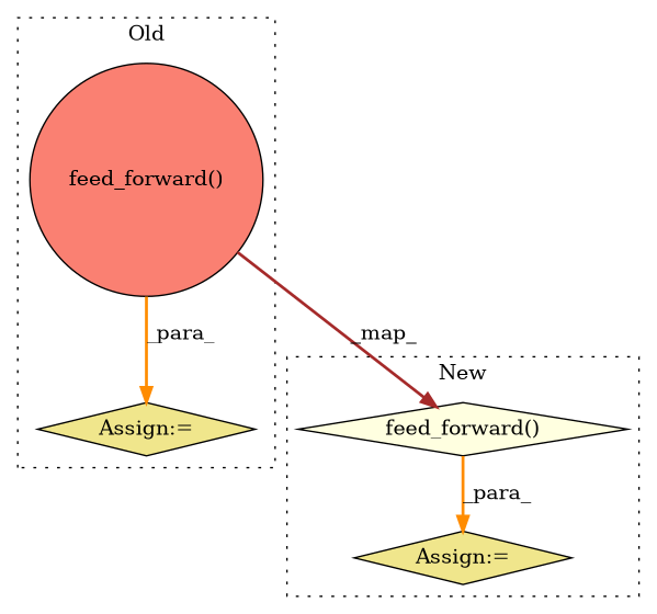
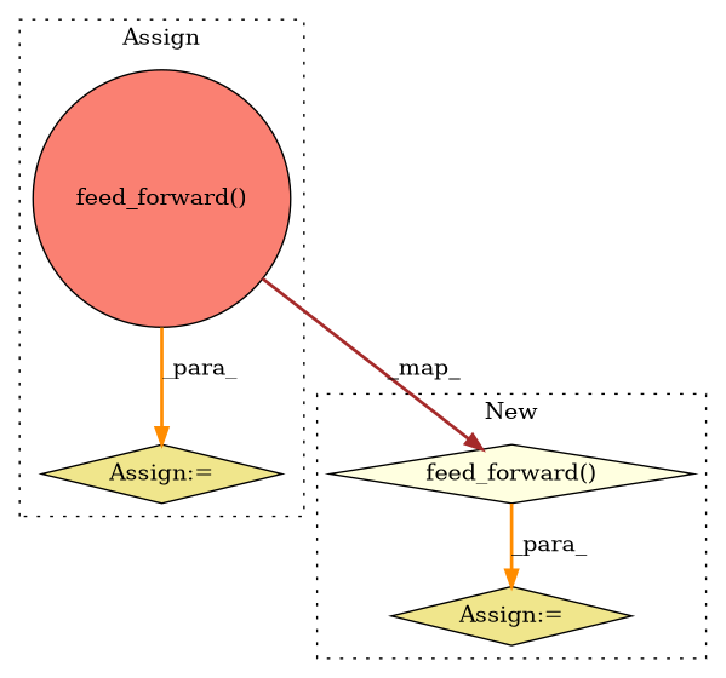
  digraph {
    node [a=75 l="18,1" shape=diamond style=filled fillcolor=khaki]
    edge [color=darkorange style=bold]
    n1 [label="feed_forward()" s="1838,1868" shape=circle fillcolor=salmon]
    n2 [a=68 l=3 label="Assign:=" s=1944]
    n3 [label="feed_forward()" s="2166,2196" fillcolor=lightyellow]
    n4 [a=68 l=4 label="Assign:=" s=2146]
    subgraph cluster_1 {
-     label=Old
+     label=Assign
      style=dotted
      n1
      n2
    }
    subgraph cluster_2 {
      label=New
      style=dotted
      n3
      n4
    }
    n1 -> n2 [label=_para_]
    n1 -> n3 [label=_map_ color=brown]
    n3 -> n4 [label=_para_]
  }
